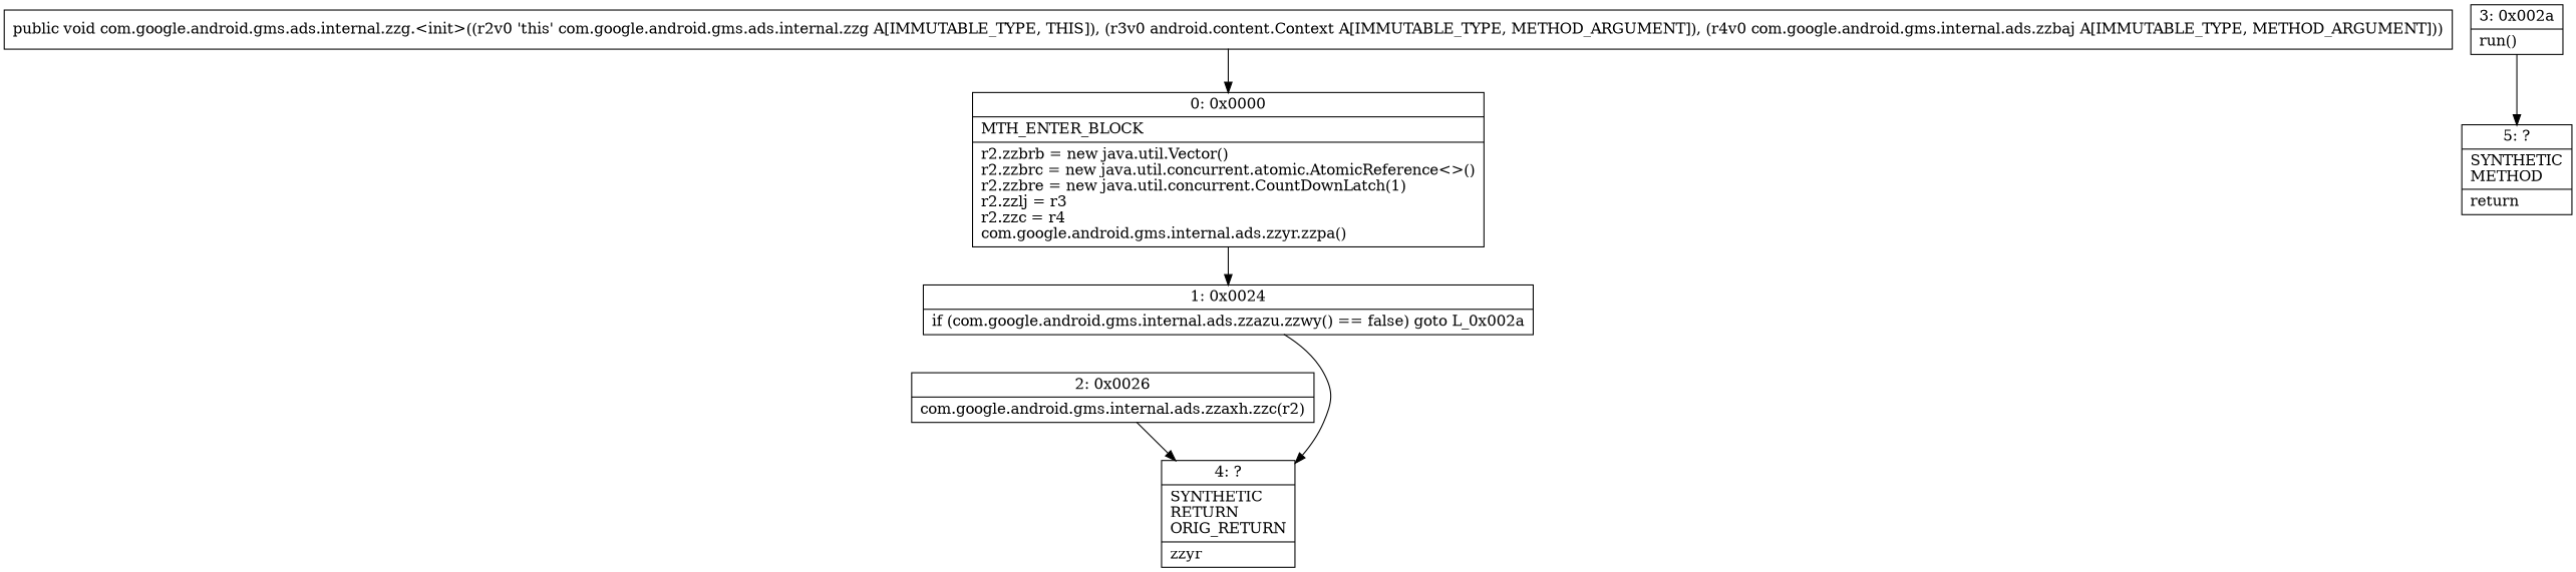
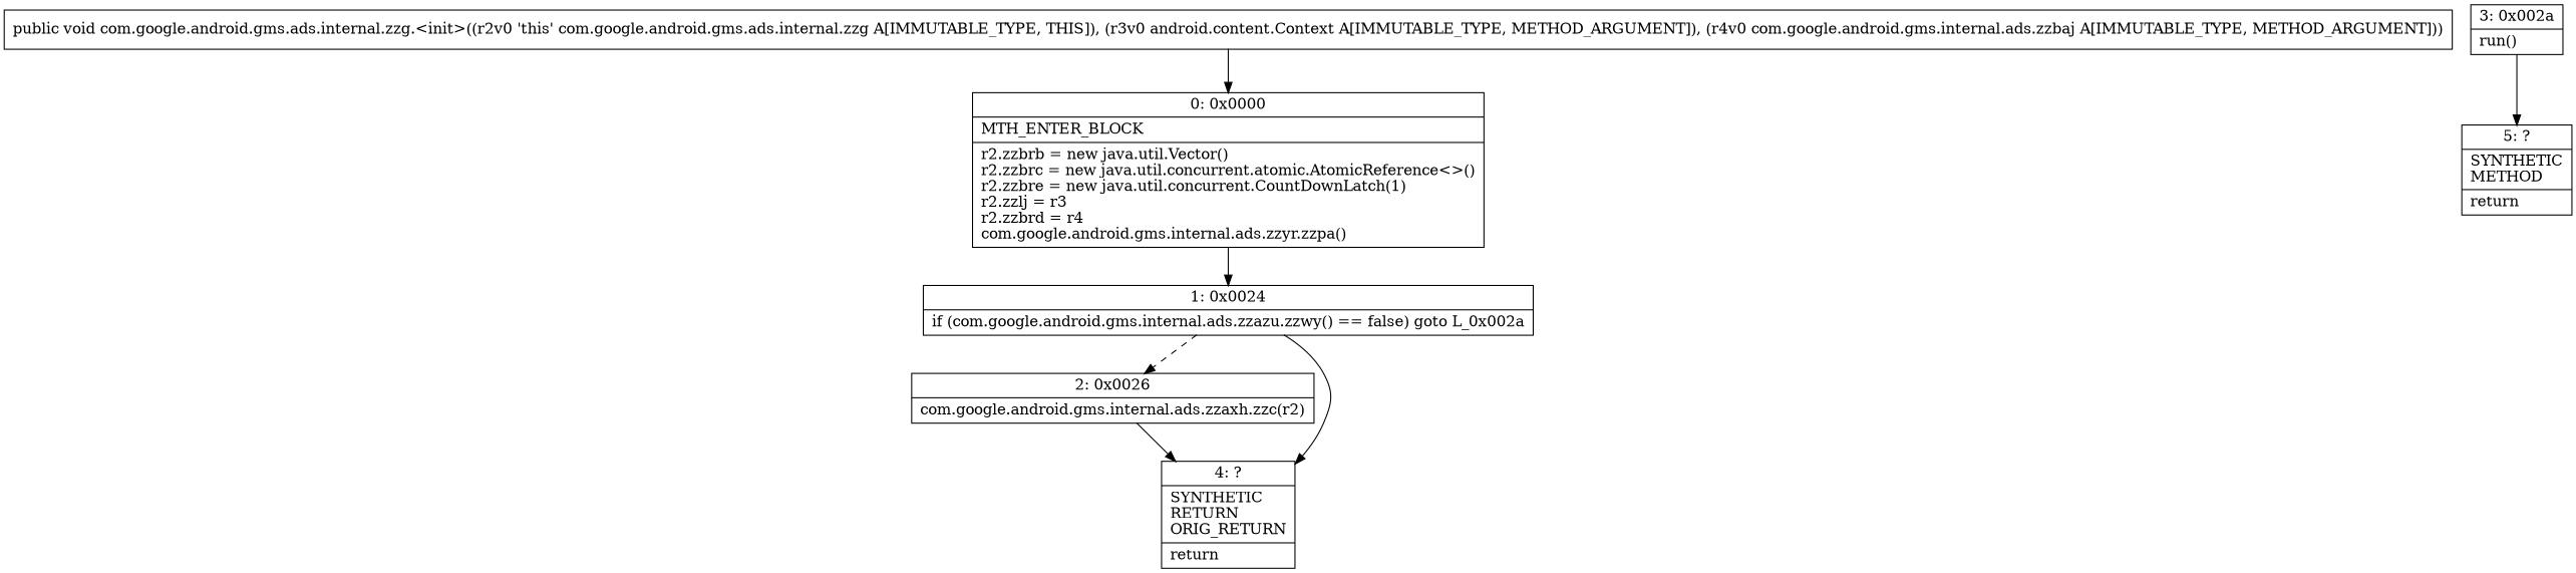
  digraph {
    node [shape=record]
-   n1 [label="{0\:\ 0x0000|MTH_ENTER_BLOCK\l|r2.zzbrb = new java.util.Vector()\lr2.zzbrc = new java.util.concurrent.atomic.AtomicReference\<\>()\lr2.zzbre = new java.util.concurrent.CountDownLatch(1)\lr2.zzlj = r3\lr2.zzc = r4\lcom.google.android.gms.internal.ads.zzyr.zzpa()\l}"]
+   n1 [label="{0\:\ 0x0000|MTH_ENTER_BLOCK\l|r2.zzbrb = new java.util.Vector()\lr2.zzbrc = new java.util.concurrent.atomic.AtomicReference\<\>()\lr2.zzbre = new java.util.concurrent.CountDownLatch(1)\lr2.zzlj = r3\lr2.zzbrd = r4\lcom.google.android.gms.internal.ads.zzyr.zzpa()\l}"]
    n2 [label="{1\:\ 0x0024|if (com.google.android.gms.internal.ads.zzazu.zzwy() == false) goto L_0x002a\l}"]
    n3 [label="{2\:\ 0x0026|com.google.android.gms.internal.ads.zzaxh.zzc(r2)\l}"]
-   n4 [label="{4\:\ ?|SYNTHETIC\lRETURN\lORIG_RETURN\l|zzyr\l}"]
+   n4 [label="{4\:\ ?|SYNTHETIC\lRETURN\lORIG_RETURN\l|return\l}"]
    n5 [label="{3\:\ 0x002a|run()\l}"]
    n6 [label="{5\:\ ?|SYNTHETIC\lMETHOD\l|return\l}"]
    n7 [label="{public void com.google.android.gms.ads.internal.zzg.\<init\>((r2v0 'this' com.google.android.gms.ads.internal.zzg A[IMMUTABLE_TYPE, THIS]), (r3v0 android.content.Context A[IMMUTABLE_TYPE, METHOD_ARGUMENT]), (r4v0 com.google.android.gms.internal.ads.zzbaj A[IMMUTABLE_TYPE, METHOD_ARGUMENT])) }"]
    n1 -> n2
+   n2 -> n3 [style=dashed]
    n2 -> n4
    n3 -> n4
    n5 -> n6
    n7 -> n1
  }
